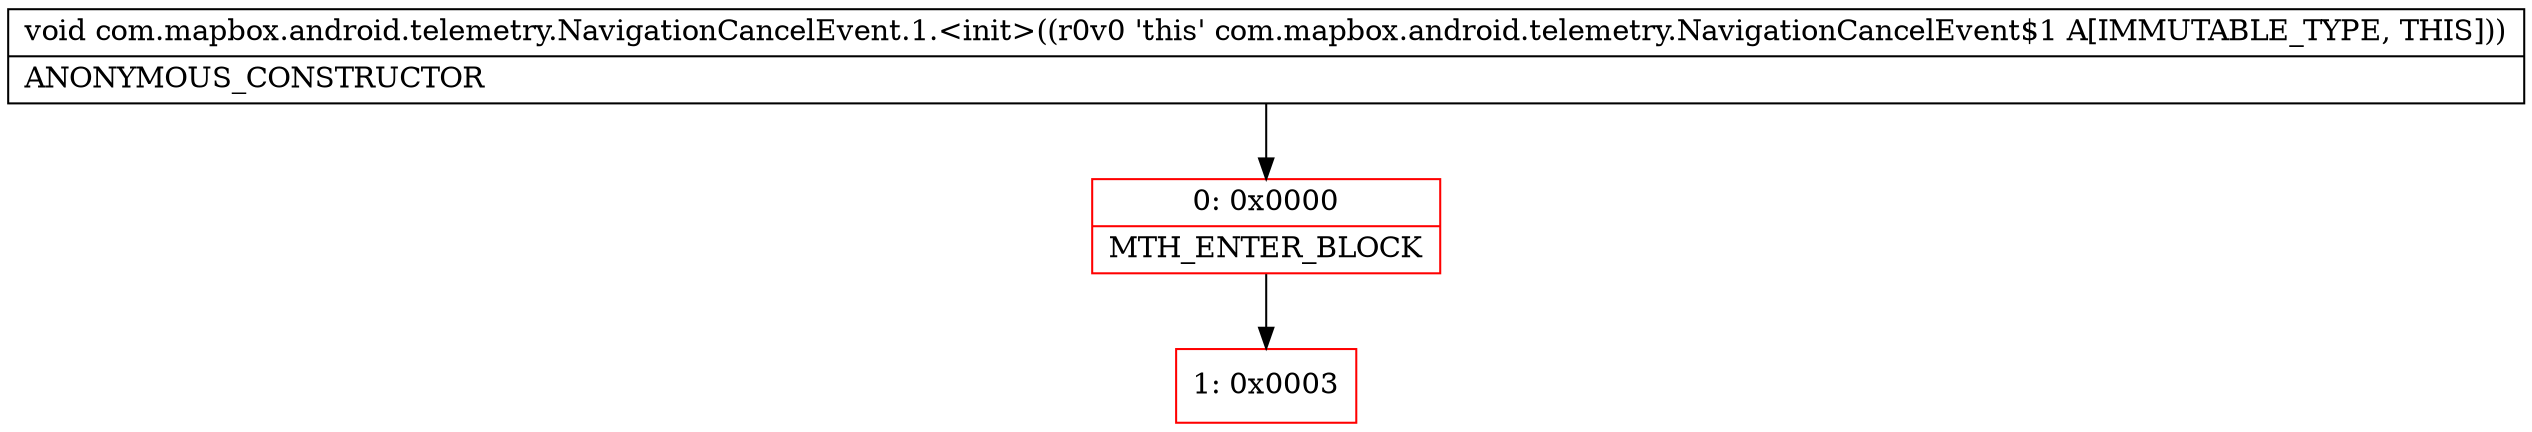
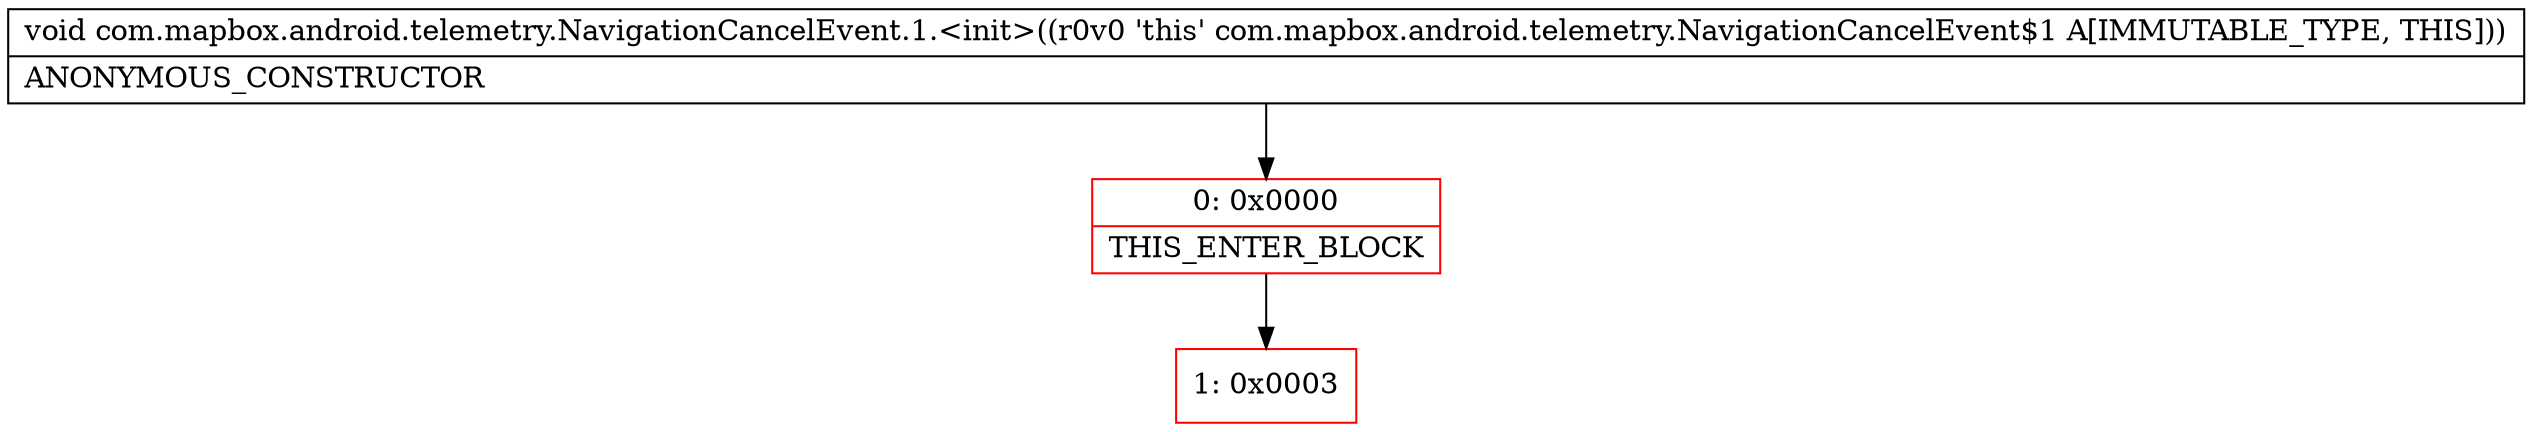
  digraph {
    node [color=red shape=record]
-   n1 [label="{0\:\ 0x0000|MTH_ENTER_BLOCK\l}"]
+   n1 [label="{0\:\ 0x0000|THIS_ENTER_BLOCK\l}"]
    n2 [label="{1\:\ 0x0003}"]
    n3 [label="{void com.mapbox.android.telemetry.NavigationCancelEvent.1.\<init\>((r0v0 'this' com.mapbox.android.telemetry.NavigationCancelEvent$1 A[IMMUTABLE_TYPE, THIS]))  | ANONYMOUS_CONSTRUCTOR\l}" color=""]
    subgraph cluster_1 {
      label="R(0)"
    }
    n1 -> n2
    n3 -> n1
  }
